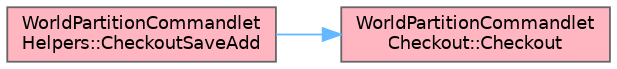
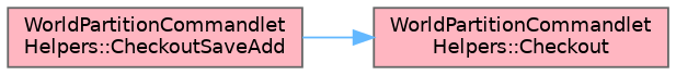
  digraph {
    rankdir=RL
    node [fillcolor=lightpink fontname=Helvetica fontsize=10 shape=box style=filled]
-   n1 [color=gray40 fontcolor=black height=0.2 label="WorldPartitionCommandlet\lCheckout::Checkout" width=0.4]
+   n1 [color=gray40 fontcolor=black height=0.2 label="WorldPartitionCommandlet\lHelpers::Checkout" width=0.4]
    n2 [color=grey40 height=0.2 label="WorldPartitionCommandlet\lHelpers::CheckoutSaveAdd" width=0.4]
    n1 -> n2 [color=steelblue1 dir=back fontname=Helvetica fontsize=10 labelfontname=Helvetica labelfontsize=10 style=solid]
  }
